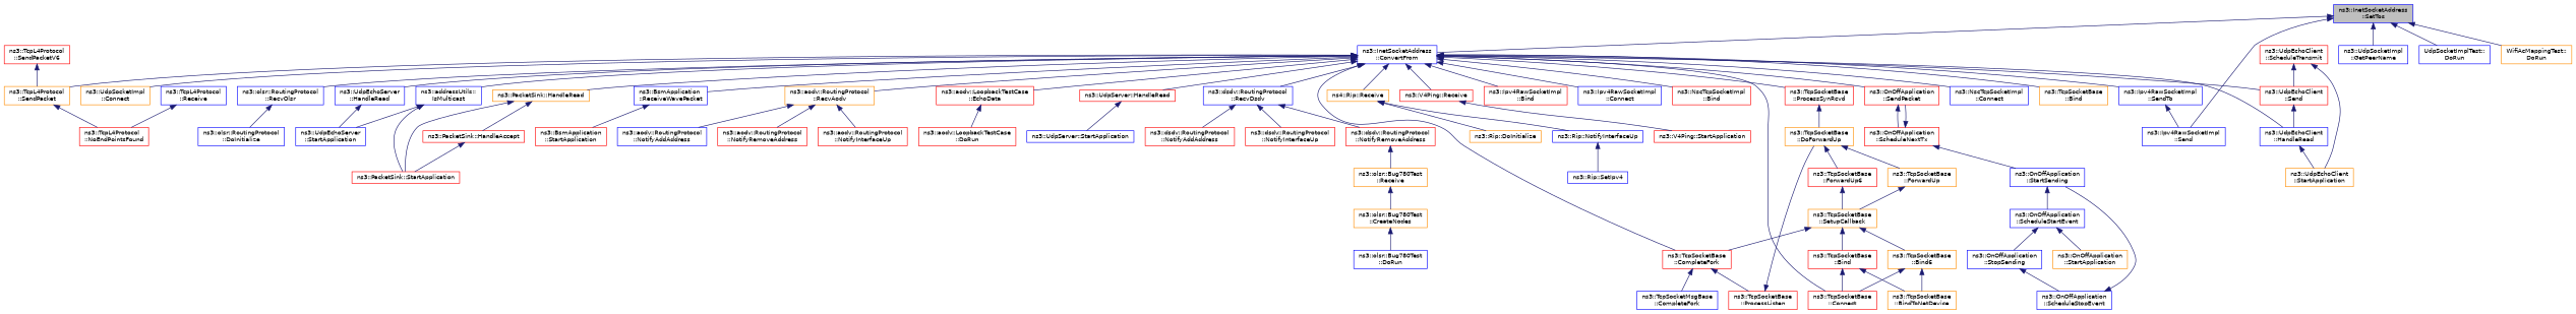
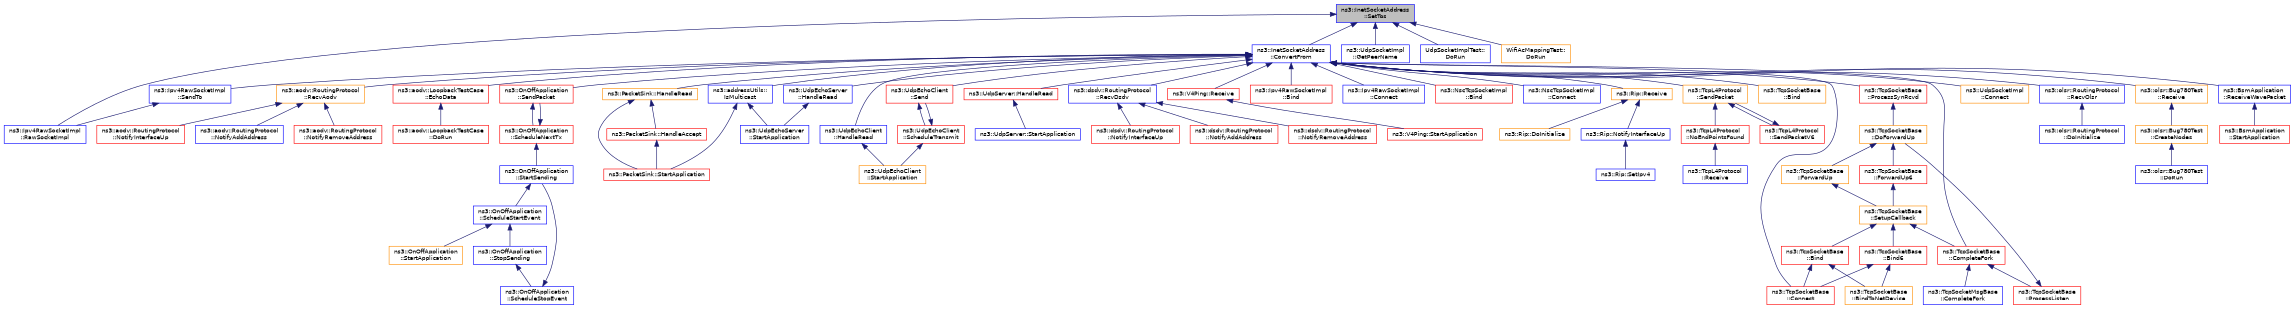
  digraph {
    rankdir=TB
    node [color=red fillcolor=white fontname=Helvetica fontsize=10 shape=record style=filled]
    edge [color=midnightblue dir=back fontname=Helvetica fontsize=10 labelfontname=Helvetica labelfontsize=10 style=solid]
    n1 [color=blue fillcolor=grey75 fontcolor=black height=0.2 label="ns3::InetSocketAddress\l::SetTos" width=0.4]
-   n2 [color=blue height=0.2 label="ns3::Ipv4RawSocketImpl\l::Send" width=0.4]
+   n2 [color=blue height=0.2 label="ns3::Ipv4RawSocketImpl\l::RawSocketImpl" width=0.4]
    n3 [color=blue height=0.2 label="ns3::UdpSocketImpl\l::GetPeerName" width=0.4]
    n4 [color=blue height=0.2 label="UdpSocketImplTest::\lDoRun" width=0.4]
    n5 [color=blue height=0.2 label="ns3::InetSocketAddress\l::ConvertFrom" width=0.4]
    n6 [color=darkorange height=0.2 label="WifiAcMappingTest::\lDoRun" width=0.4]
    n7 [color=darkorange height=0.2 label="ns3::aodv::RoutingProtocol\l::RecvAodv" width=0.4]
    n8 [height=0.2 label="ns3::aodv::LoopbackTestCase\l::EchoData" width=0.4]
    n9 [height=0.2 label="ns3::OnOffApplication\l::SendPacket" width=0.4]
    n10 [color=darkorange height=0.2 label="ns3::PacketSink::HandleRead" width=0.4]
    n11 [height=0.2 label="ns3::UdpEchoClient\l::Send" width=0.4]
    n12 [color=blue height=0.2 label="ns3::UdpEchoClient\l::HandleRead" width=0.4]
    n13 [color=blue height=0.2 label="ns3::UdpEchoServer\l::HandleRead" width=0.4]
    n14 [height=0.2 label="ns3::UdpServer::HandleRead" width=0.4]
    n15 [color=blue height=0.2 label="ns3::dsdv::RoutingProtocol\l::RecvDsdv" width=0.4]
    n16 [height=0.2 label="ns3::V4Ping::Receive" width=0.4]
    n17 [height=0.2 label="ns3::Ipv4RawSocketImpl\l::Bind" width=0.4]
    n18 [color=blue height=0.2 label="ns3::Ipv4RawSocketImpl\l::Connect" width=0.4]
    n19 [color=blue height=0.2 label="ns3::Ipv4RawSocketImpl\l::SendTo" width=0.4]
    n20 [height=0.2 label="ns3::NscTcpSocketImpl\l::Bind" width=0.4]
    n21 [color=blue height=0.2 label="ns3::NscTcpSocketImpl\l::Connect" width=0.4]
-   n22 [color=darkorange height=0.2 label="ns4::Rip::Receive" width=0.4]
+   n22 [color=darkorange height=0.2 label="ns3::Rip::Receive" width=0.4]
    n23 [color=darkorange height=0.2 label="ns3::TcpL4Protocol\l::SendPacket" width=0.4]
    n24 [color=darkorange height=0.2 label="ns3::TcpSocketBase\l::Bind" width=0.4]
    n25 [height=0.2 label="ns3::TcpSocketBase\l::Connect" width=0.4]
    n26 [height=0.2 label="ns3::TcpSocketBase\l::ProcessSynRcvd" width=0.4]
    n27 [height=0.2 label="ns3::TcpSocketBase\l::CompleteFork" width=0.4]
    n28 [color=darkorange height=0.2 label="ns3::UdpSocketImpl\l::Connect" width=0.4]
    n29 [color=blue height=0.2 label="ns3::addressUtils::\lIsMulticast" width=0.4]
    n30 [color=blue height=0.2 label="ns3::olsr::RoutingProtocol\l::RecvOlsr" width=0.4]
    n31 [color=darkorange height=0.2 label="ns3::olsr::Bug780Test\l::Receive" width=0.4]
    n32 [color=blue height=0.2 label="ns3::BsmApplication\l::ReceiveWavePacket" width=0.4]
    n33 [height=0.2 label="ns3::aodv::RoutingProtocol\l::NotifyInterfaceUp" width=0.4]
    n34 [color=blue height=0.2 label="ns3::aodv::RoutingProtocol\l::NotifyAddAddress" width=0.4]
    n35 [height=0.2 label="ns3::aodv::RoutingProtocol\l::NotifyRemoveAddress" width=0.4]
    n36 [height=0.2 label="ns3::aodv::LoopbackTestCase\l::DoRun" width=0.4]
    n37 [height=0.2 label="ns3::OnOffApplication\l::ScheduleNextTx" width=0.4]
    n38 [height=0.2 label="ns3::PacketSink::StartApplication" width=0.4]
    n39 [height=0.2 label="ns3::PacketSink::HandleAccept" width=0.4]
    n40 [height=0.2 label="ns3::UdpEchoClient\l::ScheduleTransmit" width=0.4]
    n41 [color=darkorange height=0.2 label="ns3::UdpEchoClient\l::StartApplication" width=0.4]
    n42 [color=blue height=0.2 label="ns3::UdpEchoServer\l::StartApplication" width=0.4]
    n43 [color=blue height=0.2 label="ns3::UdpServer::StartApplication" width=0.4]
    n44 [height=0.2 label="ns3::dsdv::RoutingProtocol\l::NotifyInterfaceUp" width=0.4]
    n45 [height=0.2 label="ns3::dsdv::RoutingProtocol\l::NotifyAddAddress" width=0.4]
    n46 [height=0.2 label="ns3::dsdv::RoutingProtocol\l::NotifyRemoveAddress" width=0.4]
    n47 [height=0.2 label="ns3::V4Ping::StartApplication" width=0.4]
    n48 [color=darkorange height=0.2 label="ns3::Rip::DoInitialize" width=0.4]
    n49 [color=blue height=0.2 label="ns3::Rip::NotifyInterfaceUp" width=0.4]
    n50 [height=0.2 label="ns3::TcpL4Protocol\l::NoEndPointsFound" width=0.4]
    n51 [height=0.2 label="ns3::TcpL4Protocol\l::SendPacketV6" width=0.4]
    n52 [color=darkorange height=0.2 label="ns3::TcpSocketBase\l::DoForwardUp" width=0.4]
    n53 [height=0.2 label="ns3::TcpSocketBase\l::ProcessListen" width=0.4]
    n54 [color=blue height=0.2 label="ns3::TcpSocketMsgBase\l::CompleteFork" width=0.4]
    n55 [color=blue height=0.2 label="ns3::olsr::RoutingProtocol\l::DoInitialize" width=0.4]
    n56 [color=darkorange height=0.2 label="ns3::olsr::Bug780Test\l::CreateNodes" width=0.4]
    n57 [height=0.2 label="ns3::BsmApplication\l::StartApplication" width=0.4]
    n58 [color=blue height=0.2 label="ns3::OnOffApplication\l::StartSending" width=0.4]
    n59 [color=blue height=0.2 label="ns3::OnOffApplication\l::ScheduleStartEvent" width=0.4]
    n60 [color=darkorange height=0.2 label="ns3::OnOffApplication\l::StartApplication" width=0.4]
    n61 [color=blue height=0.2 label="ns3::OnOffApplication\l::StopSending" width=0.4]
    n62 [color=blue height=0.2 label="ns3::OnOffApplication\l::ScheduleStopEvent" width=0.4]
    n63 [color=blue height=0.2 label="ns3::Rip::SetIpv4" width=0.4]
    n64 [color=blue height=0.2 label="ns3::TcpL4Protocol\l::Receive" width=0.4]
    n65 [color=darkorange height=0.2 label="ns3::TcpSocketBase\l::ForwardUp" width=0.4]
    n66 [height=0.2 label="ns3::TcpSocketBase\l::ForwardUp6" width=0.4]
    n67 [color=darkorange height=0.2 label="ns3::TcpSocketBase\l::SetupCallback" width=0.4]
    n68 [height=0.2 label="ns3::TcpSocketBase\l::Bind" width=0.4]
-   n69 [color=darkorange height=0.2 label="ns3::TcpSocketBase\l::Bind6" width=0.4]
+   n69 [height=0.2 label="ns3::TcpSocketBase\l::Bind6" width=0.4]
    n70 [color=darkorange height=0.2 label="ns3::TcpSocketBase\l::BindToNetDevice" width=0.4]
    n71 [color=blue height=0.2 label="ns3::olsr::Bug780Test\l::DoRun" width=0.4]
    n1 -> n2
    n1 -> n3
    n1 -> n4
    n1 -> n5
    n1 -> n6
    n5 -> n7
    n5 -> n8
    n5 -> n9
    n5 -> n10
    n5 -> n11
    n5 -> n12
    n5 -> n13
    n5 -> n14
    n5 -> n15
    n5 -> n16
    n5 -> n17
    n5 -> n18
    n5 -> n19
    n5 -> n20
    n5 -> n21
    n5 -> n22
    n5 -> n23
    n5 -> n24
    n5 -> n25
    n5 -> n26
    n5 -> n27
    n5 -> n28
    n5 -> n29
    n5 -> n30
-   n46 -> n31
+   n5 -> n31
    n5 -> n32
    n7 -> n33
    n7 -> n34
    n7 -> n35
    n8 -> n36
    n9 -> n37
    n10 -> n38
    n10 -> n39
-   n11 -> n12
+   n11 -> n40
    n12 -> n41
    n13 -> n42
    n14 -> n43
    n15 -> n44
    n15 -> n45
    n15 -> n46
    n16 -> n47
    n19 -> n2
    n22 -> n48
    n22 -> n49
    n23 -> n50
+   n23 -> n51
    n26 -> n52
    n27 -> n53
    n27 -> n54
    n29 -> n38
    n29 -> n42
    n30 -> n55
    n31 -> n56
    n32 -> n57
    n37 -> n9
    n37 -> n58
    n39 -> n38
    n40 -> n11
    n40 -> n41
    n49 -> n63
-   n64 -> n50
+   n50 -> n64
    n51 -> n23
    n52 -> n65
    n52 -> n66
    n53 -> n52
    n56 -> n71
    n58 -> n59
    n59 -> n60
    n59 -> n61
    n61 -> n62
    n62 -> n58
    n65 -> n67
    n66 -> n67
    n67 -> n27
    n67 -> n68
    n67 -> n69
    n68 -> n25
    n68 -> n70
    n69 -> n25
    n69 -> n70
  }
